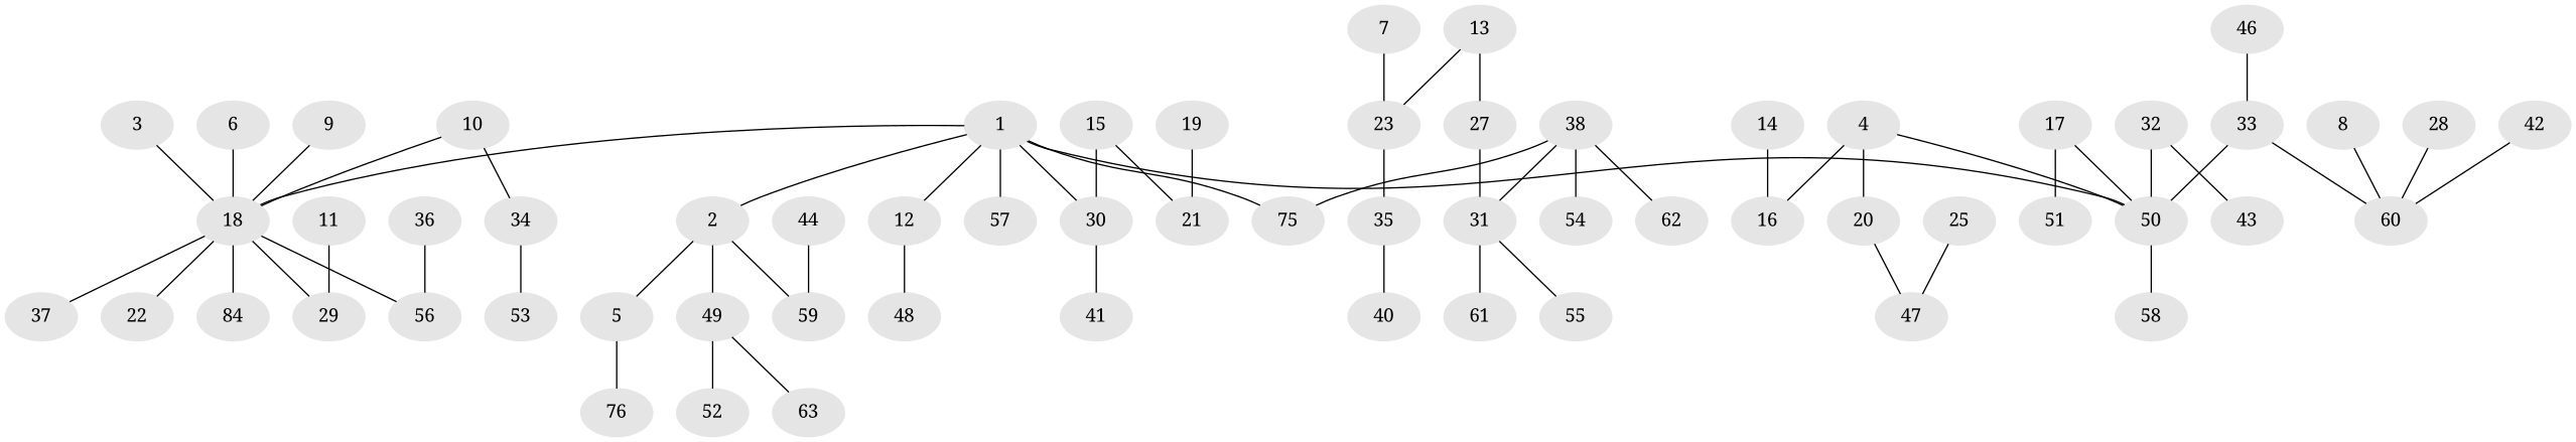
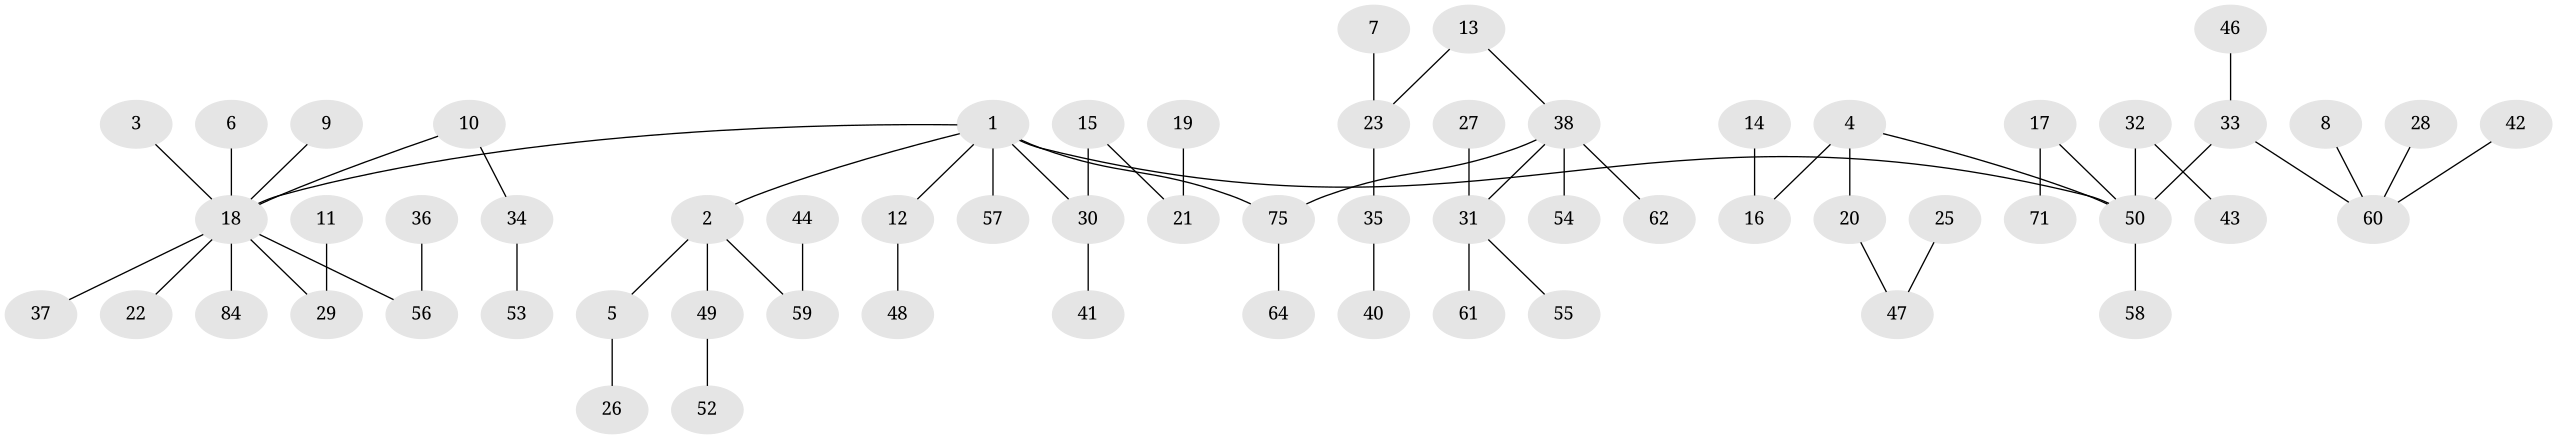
  graph {
    fontname="Noto Serif"
    node [color=gray90 fontname="Noto Serif" style=filled]
    edge [fontname="Noto Serif" weight=1.0]
    1
    2
    12
    18
    30
    n6 [label=75]
    50
    57
    5
    49
    59
    48
    29
    22
    n15 [label=84]
    37
    56
    41
+   64
    58
-   26 [label=76]
+   26
    52
-   63
    3
    4
    16
    20
    47
    6
    7
    23
    35
    31
    55
    61
    8
    60
    9
    10
    34
    53
    11
    13
    38
    54
    62
    14
    15
    21
    17
-   51
+   51 [label=71]
    19
    40
    25
    27
    28
    32
    43
    33
    36
    42
    44
    46
    1 -- 2
    1 -- 12
    1 -- 18
    1 -- 30
    1 -- n6
    1 -- 50
    1 -- 57
    2 -- 5
    2 -- 49
    2 -- 59
    12 -- 48
    18 -- 29
    18 -- 22
    18 -- n15
    18 -- 37
    18 -- 56
    30 -- 41
+   n6 -- 64
    50 -- 58
    5 -- 26
    49 -- 52
-   49 -- 63
    3 -- 18
    4 -- 50
    4 -- 16
    4 -- 20
    20 -- 47
    6 -- 18
    7 -- 23
    23 -- 35
    35 -- 40
    31 -- 55
    31 -- 61
    8 -- 60
    9 -- 18
    10 -- 18
    10 -- 34
    34 -- 53
    11 -- 29
    13 -- 23
-   13 -- 27
+   13 -- 38
    38 -- n6
    38 -- 31
    38 -- 54
    38 -- 62
    14 -- 16
    15 -- 30
    15 -- 21
    17 -- 50
    17 -- 51
    19 -- 21
    25 -- 47
    27 -- 31
    28 -- 60
    32 -- 50
    32 -- 43
    33 -- 50
    33 -- 60
    36 -- 56
    42 -- 60
    44 -- 59
    46 -- 33
  }
